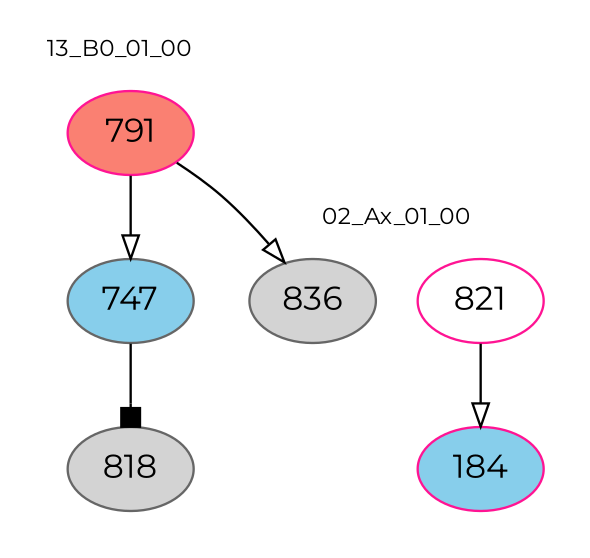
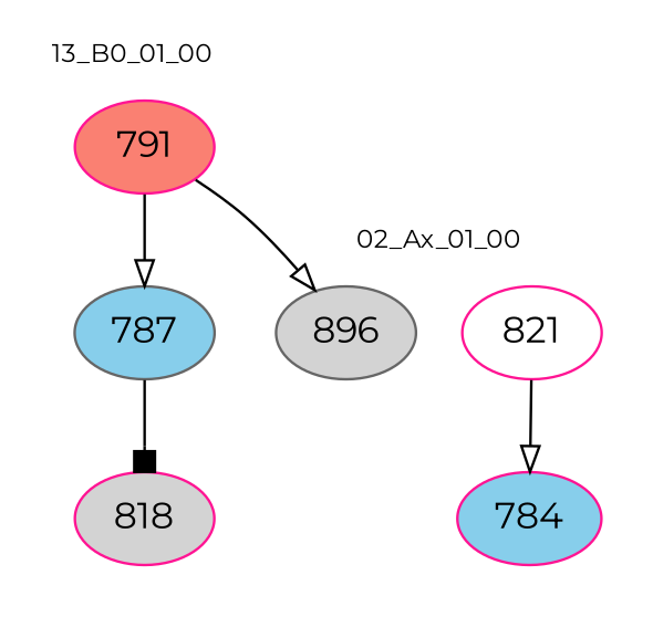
  digraph {
    fontname=Montserrat
    node [color=deeppink fillcolor=skyblue fontname=Montserrat style=filled]
    edge [arrowhead=onormal color=black fontname=Montserrat]
    n1 [fillcolor=white label=821]
-   n2 [label=184]
-   n3 [color=gray40 fillcolor=lightgrey label=836]
+   n2 [label=784]
+   n3 [color=gray40 fillcolor=lightgrey label=896]
    n4 [fillcolor=salmon label=791]
-   n5 [color=gray40 label=747]
-   n6 [color=gray40 fillcolor=lightgrey label=818]
+   n5 [color=gray40 label=787]
+   n6 [fillcolor=lightgrey label=818]
    subgraph cluster_1 {
      color=white
      fontsize=10
      label="02_Ax_01_00"
      n1
      n2
      n3
    }
    subgraph cluster_2 {
      color=white
      fontsize=10
      label="13_B0_01_00"
      n4
      n5
      n6
    }
    n1 -> n2
    n4 -> n3
    n4 -> n5
    n5 -> n6 [arrowhead=box]
  }
